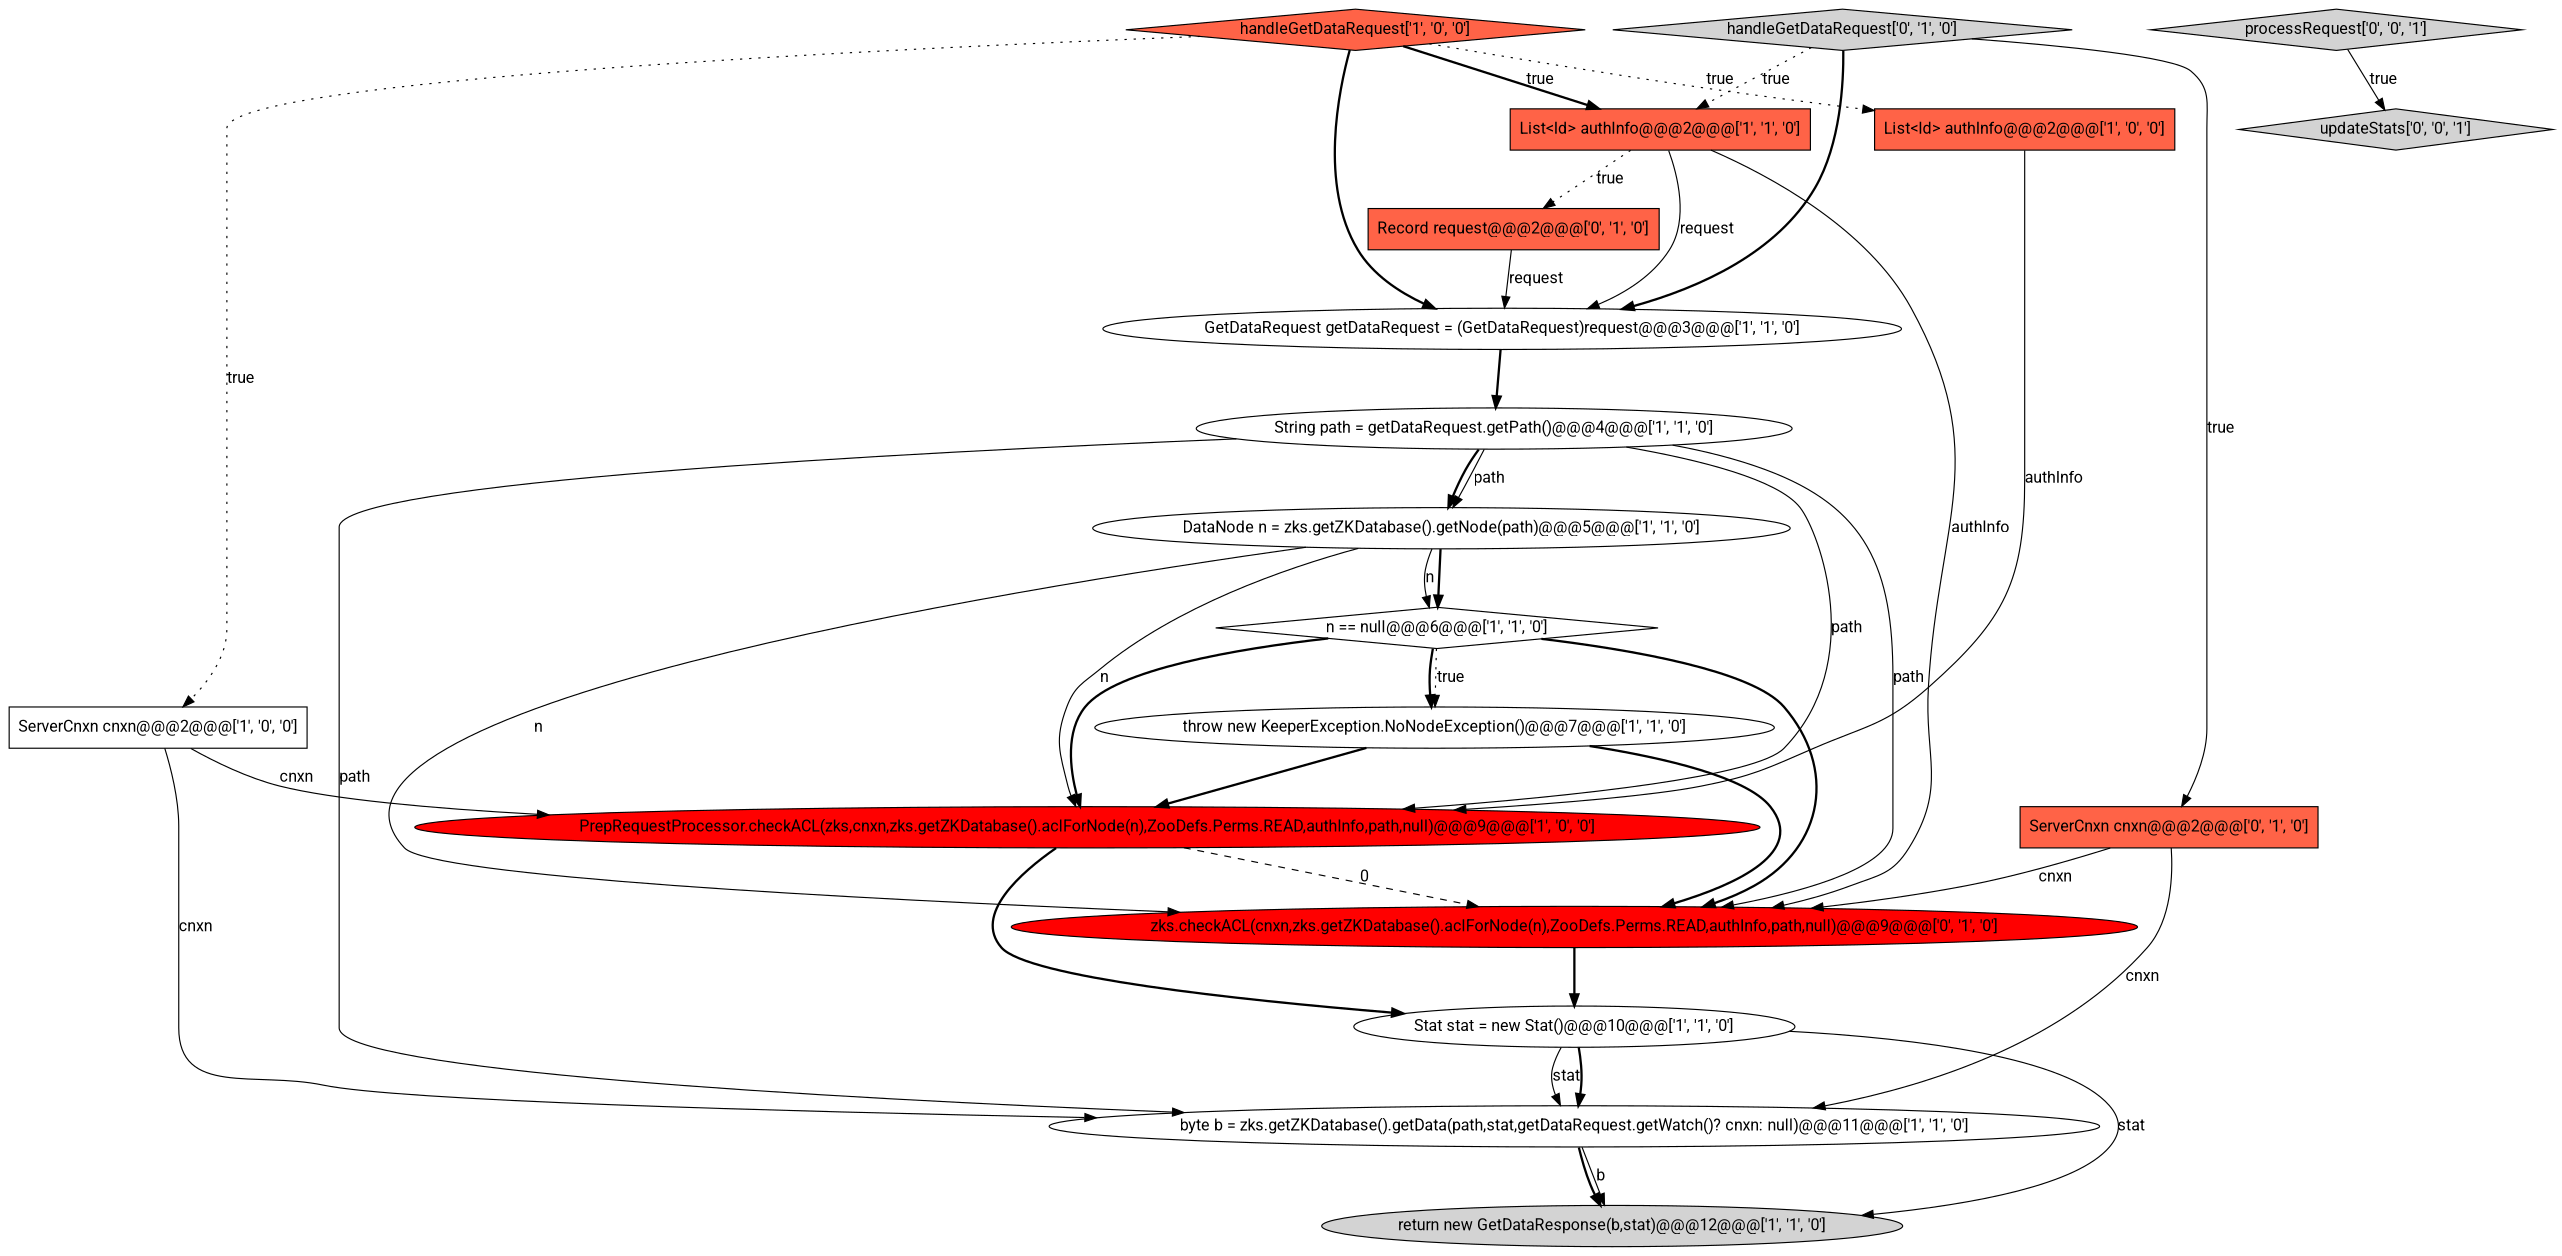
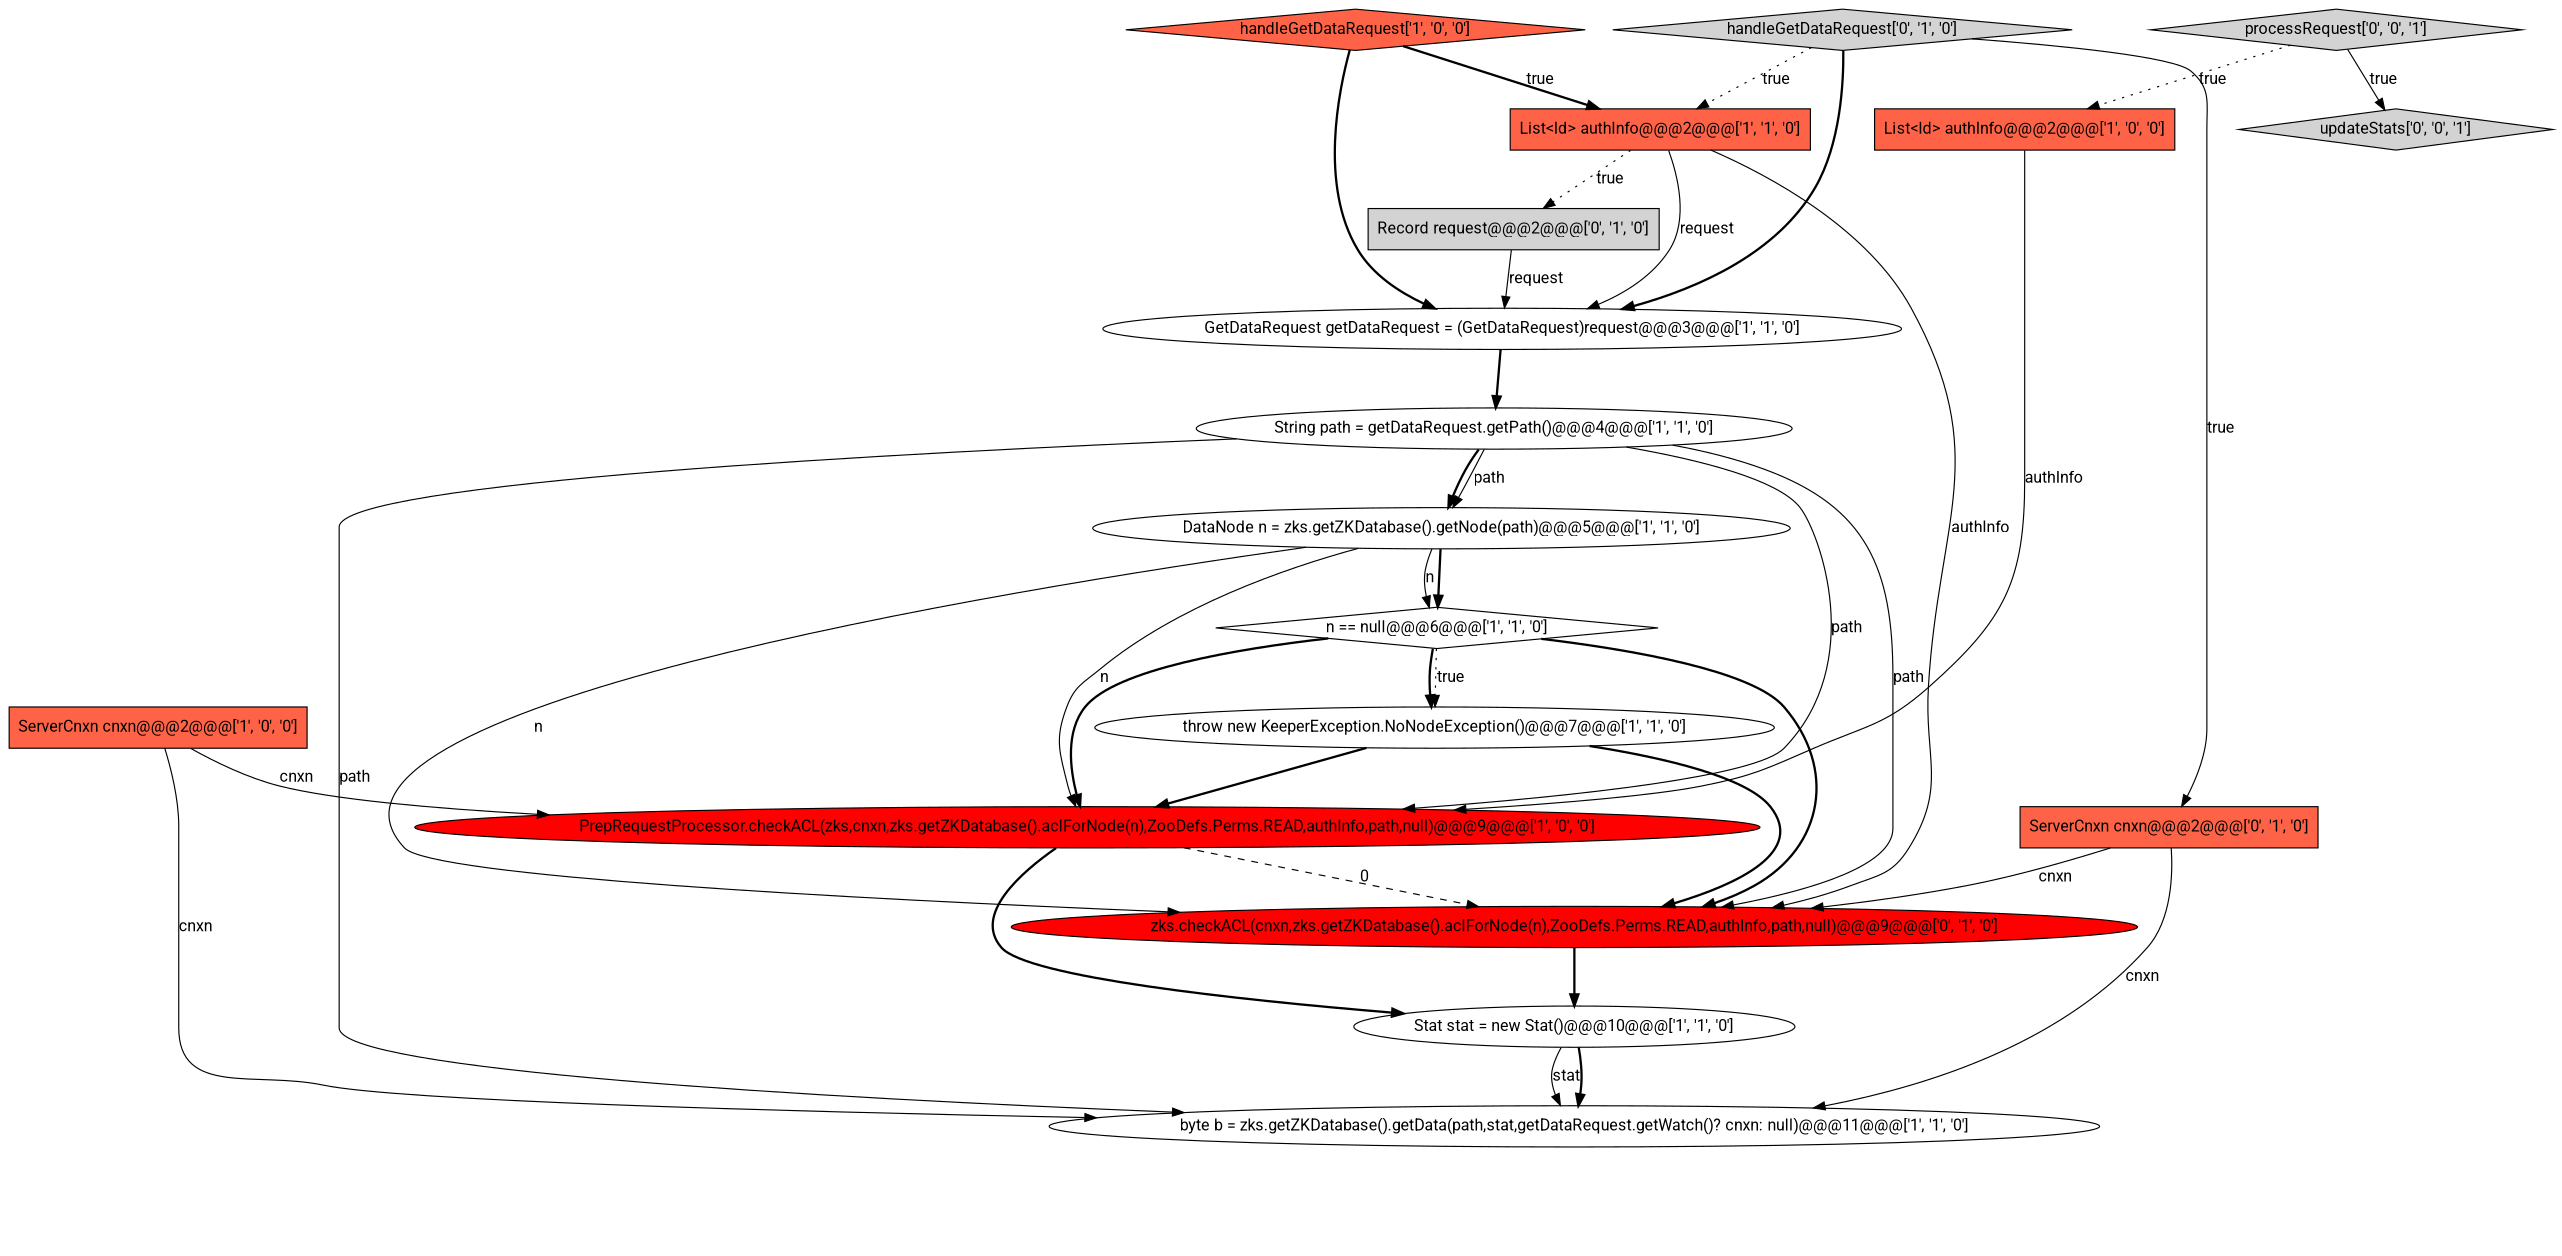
  digraph {
    fontname=Roboto
    node [fillcolor=white fontname=Roboto shape=ellipse style=filled]
    edge [fontname=Roboto style=solid]
    n1 [label="throw new KeeperException.NoNodeException()@@@7@@@['1', '1', '0']"]
    n2 [fillcolor=red label="PrepRequestProcessor.checkACL(zks,cnxn,zks.getZKDatabase().aclForNode(n),ZooDefs.Perms.READ,authInfo,path,null)@@@9@@@['1', '0', '0']"]
    n3 [fillcolor=red label="zks.checkACL(cnxn,zks.getZKDatabase().aclForNode(n),ZooDefs.Perms.READ,authInfo,path,null)@@@9@@@['0', '1', '0']"]
    n4 [label="Stat stat = new Stat()@@@10@@@['1', '1', '0']"]
    n5 [label="byte b = zks.getZKDatabase().getData(path,stat,getDataRequest.getWatch()? cnxn: null)@@@11@@@['1', '1', '0']"]
-   n6 [fillcolor=lightgray label="return new GetDataResponse(b,stat)@@@12@@@['1', '1', '0']"]
    n7 [label="GetDataRequest getDataRequest = (GetDataRequest)request@@@3@@@['1', '1', '0']"]
    n8 [label="String path = getDataRequest.getPath()@@@4@@@['1', '1', '0']"]
    n9 [label="DataNode n = zks.getZKDatabase().getNode(path)@@@5@@@['1', '1', '0']"]
    n10 [label="n == null@@@6@@@['1', '1', '0']" shape=diamond]
    n11 [fillcolor=tomato label="ServerCnxn cnxn@@@2@@@['0', '1', '0']" shape=box]
    n12 [fillcolor=lightgray label="updateStats['0', '0', '1']" shape=diamond]
    n13 [fillcolor=lightgray label="handleGetDataRequest['0', '1', '0']" shape=diamond]
    n14 [fillcolor=tomato label="List<Id> authInfo@@@2@@@['1', '1', '0']" shape=box]
-   n15 [fillcolor=tomato label="Record request@@@2@@@['0', '1', '0']" shape=box]
-   n16 [label="ServerCnxn cnxn@@@2@@@['1', '0', '0']" shape=box]
+   n15 [fillcolor=lightgray label="Record request@@@2@@@['0', '1', '0']" shape=box]
+   n16 [fillcolor=tomato label="ServerCnxn cnxn@@@2@@@['1', '0', '0']" shape=box]
    n17 [fillcolor=tomato label="List<Id> authInfo@@@2@@@['1', '0', '0']" shape=box]
    n18 [fillcolor=tomato label="handleGetDataRequest['1', '0', '0']" shape=diamond]
    n19 [fillcolor=lightgray label="processRequest['0', '0', '1']" shape=diamond]
    n1 -> n2 [style=bold]
    n1 -> n3 [style=bold]
    n2 -> n3 [label=0 style=dashed]
    n2 -> n4 [style=bold]
    n3 -> n4 [style=bold]
    n4 -> n5 [label=stat]
    n4 -> n5 [style=bold]
-   n4 -> n6 [label=stat]
-   n5 -> n6 [style=bold]
-   n5 -> n6 [label=b]
    n7 -> n8 [style=bold]
    n8 -> n2 [label=path]
    n8 -> n3 [label=path]
    n8 -> n5 [label=path]
    n8 -> n9 [style=bold]
    n8 -> n9 [label=path]
    n9 -> n2 [label=n]
    n9 -> n3 [label=n]
    n9 -> n10 [label=n]
    n9 -> n10 [style=bold]
    n10 -> n1 [style=bold]
    n10 -> n1 [label=true style=dotted]
    n10 -> n2 [style=bold]
    n10 -> n3 [style=bold]
    n11 -> n3 [label=cnxn]
    n11 -> n5 [label=cnxn]
    n13 -> n7 [style=bold]
    n13 -> n11 [label=true]
    n13 -> n14 [label=true style=dotted]
    n14 -> n3 [label=authInfo]
    n14 -> n7 [label=request]
    n14 -> n15 [label=true style=dotted]
    n15 -> n7 [label=request]
    n16 -> n2 [label=cnxn]
    n16 -> n5 [label=cnxn]
    n17 -> n2 [label=authInfo]
    n18 -> n7 [style=bold]
    n18 -> n14 [label=true style=bold]
-   n18 -> n16 [label=true style=dotted]
-   n18 -> n17 [label=true style=dotted]
+   n19 -> n17 [label=true style=dotted]
    n19 -> n12 [label=true]
  }
